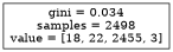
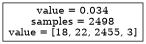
  digraph {
-   n1 [label="gini = 0.034\nsamples = 2498\nvalue = [18, 22, 2455, 3]" shape=box style=filled fillcolor=white]
+   n1 [label="value = 0.034\nsamples = 2498\nvalue = [18, 22, 2455, 3]" shape=box style=filled fillcolor=white]
  }
